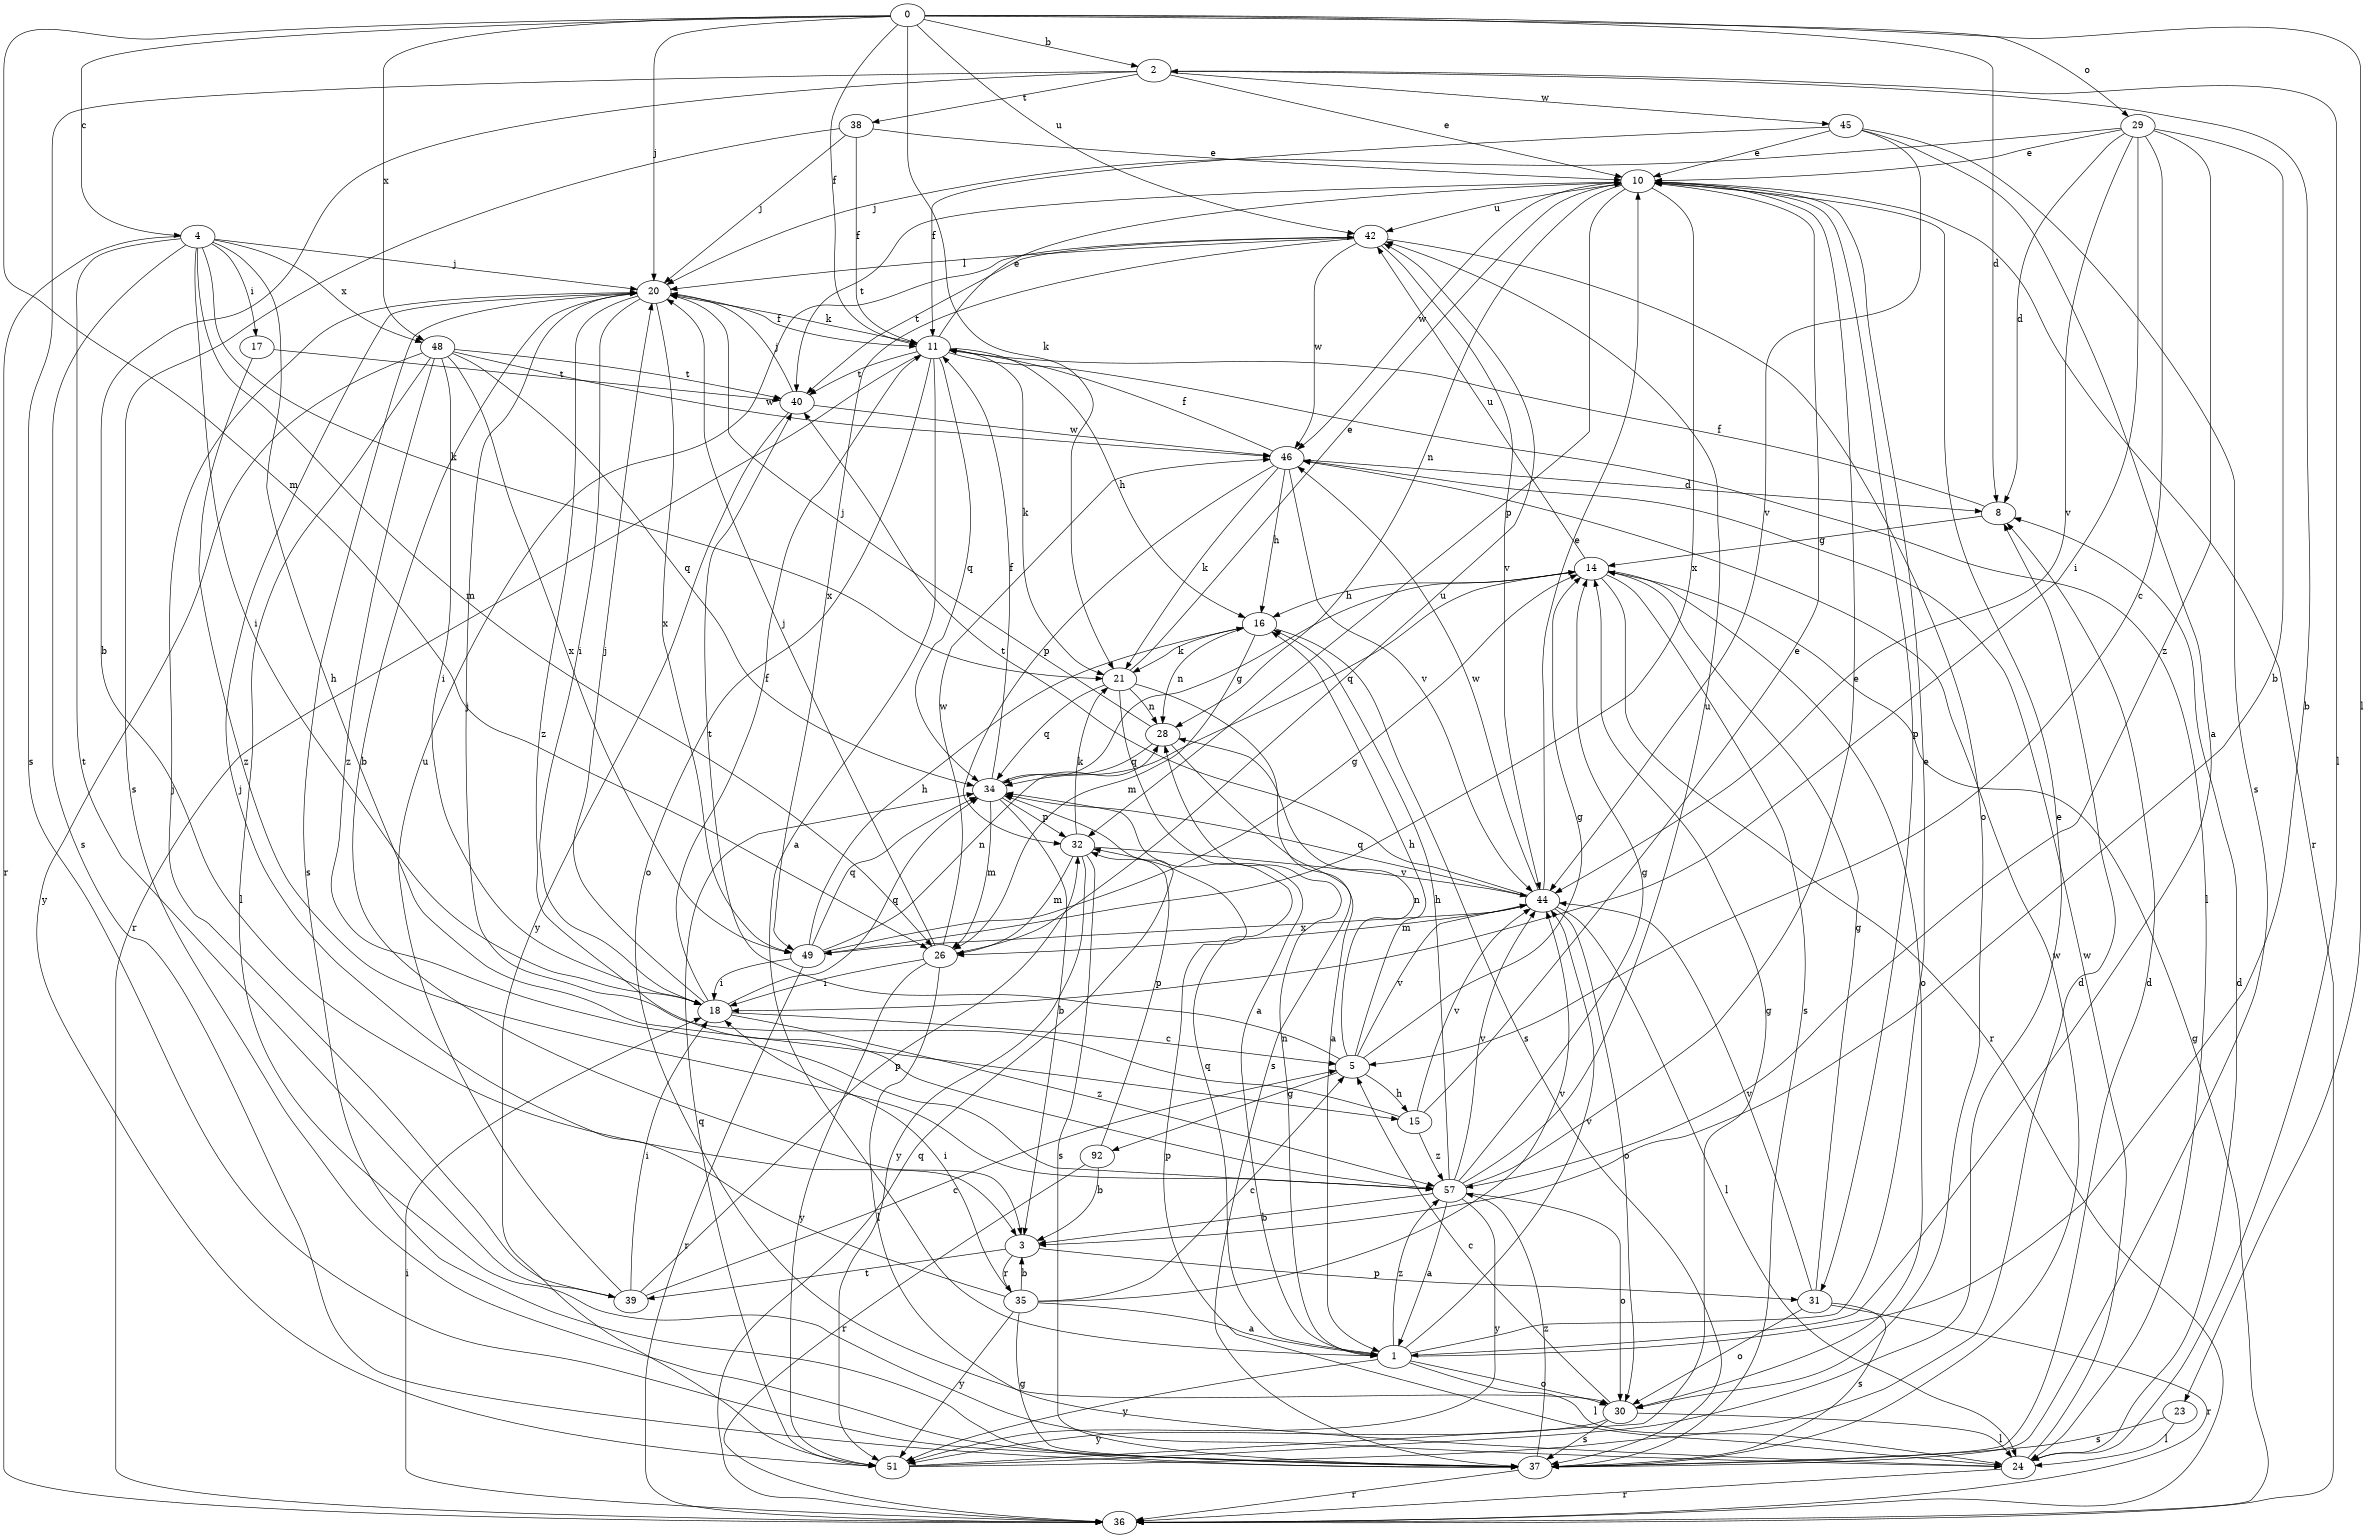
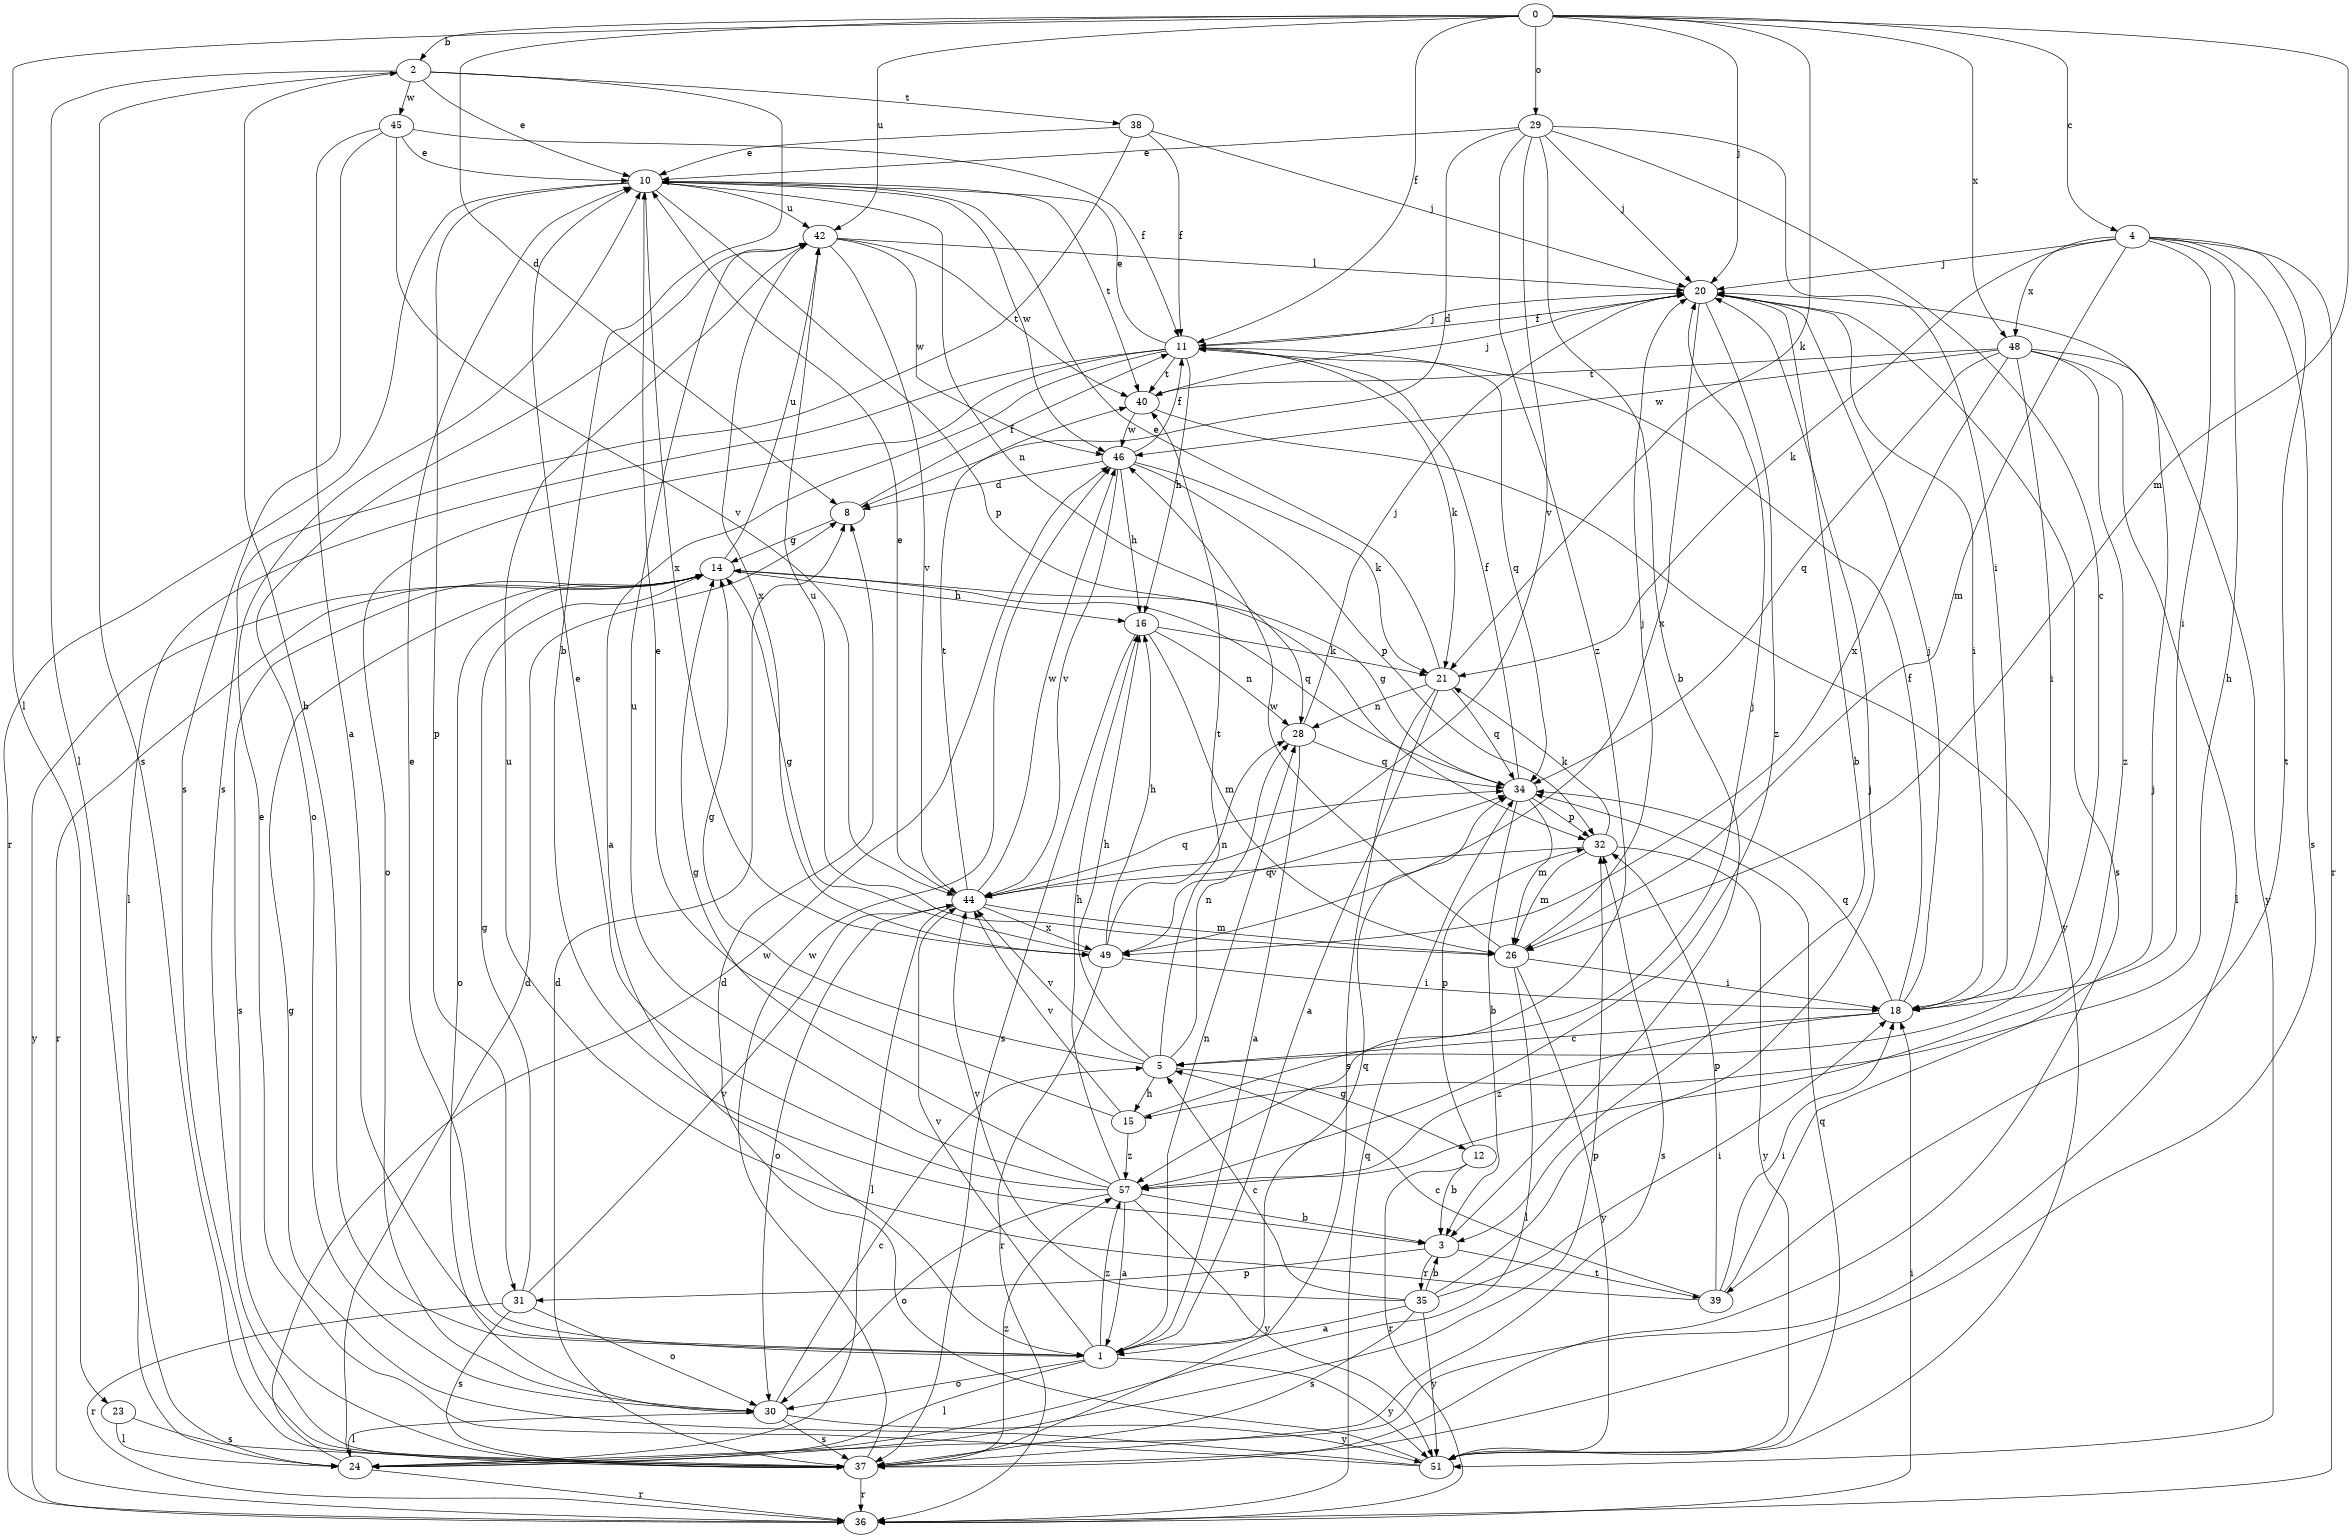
  strict digraph {
    0
    2
    4
    8
    11
    20
    21
    23
    26
    29
    42
    48
    10
    24
    3
    37
    38
    45
    39
    15
-   17
    18
    36
    14
    1
    30
    34
    16
    40
    n30 [label=57]
    49
    28
    51
    46
    44
    5
    31
    32
    35
-   12 [label=92]
+   12
    0 -> 2 [label=b]
    0 -> 4 [label=c]
    0 -> 8 [label=d]
    0 -> 11 [label=f]
    0 -> 20 [label=j]
    0 -> 21 [label=k]
    0 -> 23 [label=l]
    0 -> 26 [label=m]
    0 -> 29 [label=o]
    0 -> 42 [label=u]
    0 -> 48 [label=x]
    2 -> 10 [label=e]
    2 -> 24 [label=l]
    2 -> 3 [label=b]
    2 -> 37 [label=s]
    2 -> 38 [label=t]
    2 -> 45 [label=w]
    4 -> 20 [label=j]
    4 -> 21 [label=k]
    4 -> 26 [label=m]
    4 -> 48 [label=x]
    4 -> 37 [label=s]
    4 -> 39 [label=t]
    4 -> 15 [label=h]
-   4 -> 17 [label=i]
    4 -> 18 [label=i]
    4 -> 36 [label=r]
    8 -> 11 [label=f]
    8 -> 14 [label=g]
-   11 -> 20 [label=k]
+   11 -> 20 [label=j]
    11 -> 21 [label=k]
    11 -> 10 [label=e]
    11 -> 24 [label=l]
-   11 -> 36 [label=r]
    11 -> 1 [label=a]
    11 -> 30 [label=o]
    11 -> 34 [label=q]
    11 -> 16 [label=h]
    11 -> 40 [label=t]
    20 -> 11 [label=f]
    20 -> 3 [label=b]
    20 -> 37 [label=s]
    20 -> 18 [label=i]
    20 -> n30 [label=z]
    20 -> 49 [label=x]
    21 -> 10 [label=e]
    21 -> 37 [label=s]
    21 -> 1 [label=a]
    21 -> 34 [label=q]
    21 -> 28 [label=n]
    23 -> 24 [label=l]
    23 -> 37 [label=s]
    26 -> 20 [label=j]
    26 -> 42 [label=u]
    26 -> 24 [label=l]
    26 -> 18 [label=i]
    26 -> 51 [label=y]
    26 -> 46 [label=w]
    29 -> 8 [label=d]
    29 -> 20 [label=j]
    29 -> 10 [label=e]
    29 -> 3 [label=b]
    29 -> 18 [label=i]
    29 -> n30 [label=z]
    29 -> 44 [label=v]
    29 -> 5 [label=c]
    42 -> 20 [label=l]
    42 -> 30 [label=o]
    42 -> 40 [label=t]
    42 -> 49 [label=x]
    42 -> 46 [label=w]
    42 -> 44 [label=v]
    48 -> 24 [label=l]
    48 -> 18 [label=i]
    48 -> 34 [label=q]
    48 -> 40 [label=t]
    48 -> n30 [label=z]
    48 -> 49 [label=x]
    48 -> 51 [label=y]
    48 -> 46 [label=w]
    10 -> 42 [label=u]
    10 -> 36 [label=r]
    10 -> 40 [label=t]
    10 -> 49 [label=x]
    10 -> 28 [label=n]
    10 -> 46 [label=w]
    10 -> 31 [label=p]
    10 -> 32 [label=p]
    24 -> 8 [label=d]
    24 -> 36 [label=r]
    24 -> 46 [label=w]
    24 -> 32 [label=p]
    3 -> 39 [label=t]
    3 -> 31 [label=p]
    3 -> 35 [label=r]
    37 -> 8 [label=d]
    37 -> 36 [label=r]
    37 -> n30 [label=z]
    37 -> 46 [label=w]
    38 -> 11 [label=f]
    38 -> 20 [label=j]
    38 -> 10 [label=e]
    38 -> 37 [label=s]
    45 -> 11 [label=f]
    45 -> 10 [label=e]
    45 -> 37 [label=s]
    45 -> 1 [label=a]
    45 -> 44 [label=v]
    39 -> 20 [label=j]
    39 -> 42 [label=u]
    39 -> 18 [label=i]
    39 -> 5 [label=c]
    39 -> 32 [label=p]
    15 -> 20 [label=j]
    15 -> 10 [label=e]
    15 -> n30 [label=z]
    15 -> 44 [label=v]
-   17 -> 40 [label=t]
-   17 -> n30 [label=z]
    18 -> 11 [label=f]
    18 -> 20 [label=j]
    18 -> 34 [label=q]
    18 -> n30 [label=z]
    18 -> 5 [label=c]
    36 -> 18 [label=i]
-   36 -> 14 [label=g]
+   36 -> 14 [label=y]
    36 -> 34 [label=q]
    14 -> 42 [label=u]
    14 -> 37 [label=s]
    14 -> 36 [label=r]
    14 -> 30 [label=o]
    14 -> 34 [label=q]
    14 -> 16 [label=h]
    1 -> 2 [label=b]
    1 -> 10 [label=e]
    1 -> 24 [label=l]
    1 -> 30 [label=o]
    1 -> 34 [label=q]
    1 -> n30 [label=z]
    1 -> 28 [label=n]
    1 -> 51 [label=y]
    1 -> 44 [label=v]
    30 -> 24 [label=l]
    30 -> 37 [label=s]
    30 -> 51 [label=y]
    30 -> 5 [label=c]
    34 -> 11 [label=f]
    34 -> 26 [label=m]
    34 -> 3 [label=b]
    34 -> 14 [label=g]
    34 -> 32 [label=p]
    16 -> 21 [label=k]
    16 -> 26 [label=m]
    16 -> 37 [label=s]
    16 -> 28 [label=n]
    40 -> 20 [label=j]
    40 -> 51 [label=y]
    40 -> 46 [label=w]
    n30 -> 42 [label=u]
    n30 -> 10 [label=e]
    n30 -> 3 [label=b]
    n30 -> 14 [label=g]
    n30 -> 1 [label=a]
    n30 -> 30 [label=o]
    n30 -> 16 [label=h]
    n30 -> 51 [label=y]
-   n30 -> 44 [label=v]
    49 -> 18 [label=i]
    49 -> 36 [label=r]
    49 -> 14 [label=g]
    49 -> 34 [label=q]
    49 -> 16 [label=h]
    49 -> 28 [label=n]
    28 -> 20 [label=j]
    28 -> 1 [label=a]
    28 -> 34 [label=q]
    51 -> 8 [label=d]
    51 -> 10 [label=e]
    51 -> 14 [label=g]
    51 -> 34 [label=q]
    46 -> 8 [label=d]
    46 -> 11 [label=f]
    46 -> 21 [label=k]
    46 -> 16 [label=h]
    46 -> 44 [label=v]
    46 -> 32 [label=p]
    44 -> 26 [label=m]
    44 -> 10 [label=e]
    44 -> 24 [label=l]
    44 -> 30 [label=o]
    44 -> 34 [label=q]
    44 -> 40 [label=t]
    44 -> 49 [label=x]
    44 -> 46 [label=w]
    5 -> 15 [label=h]
    5 -> 14 [label=g]
    5 -> 16 [label=h]
    5 -> 40 [label=t]
    5 -> 28 [label=n]
    5 -> 44 [label=v]
    5 -> 12 [label=g]
    31 -> 37 [label=s]
    31 -> 36 [label=r]
    31 -> 14 [label=g]
    31 -> 30 [label=o]
    31 -> 44 [label=v]
    32 -> 21 [label=k]
    32 -> 26 [label=m]
-   32 -> 37 [label=s]
+   37 -> 32 [label=s]
    32 -> 51 [label=y]
    32 -> 44 [label=v]
    35 -> 20 [label=j]
    35 -> 3 [label=b]
-   35 -> 37 [label=g]
+   35 -> 37 [label=s]
    35 -> 18 [label=i]
    35 -> 1 [label=a]
    35 -> 51 [label=y]
    35 -> 44 [label=v]
    35 -> 5 [label=c]
    12 -> 3 [label=b]
    12 -> 36 [label=r]
    12 -> 32 [label=p]
  }
